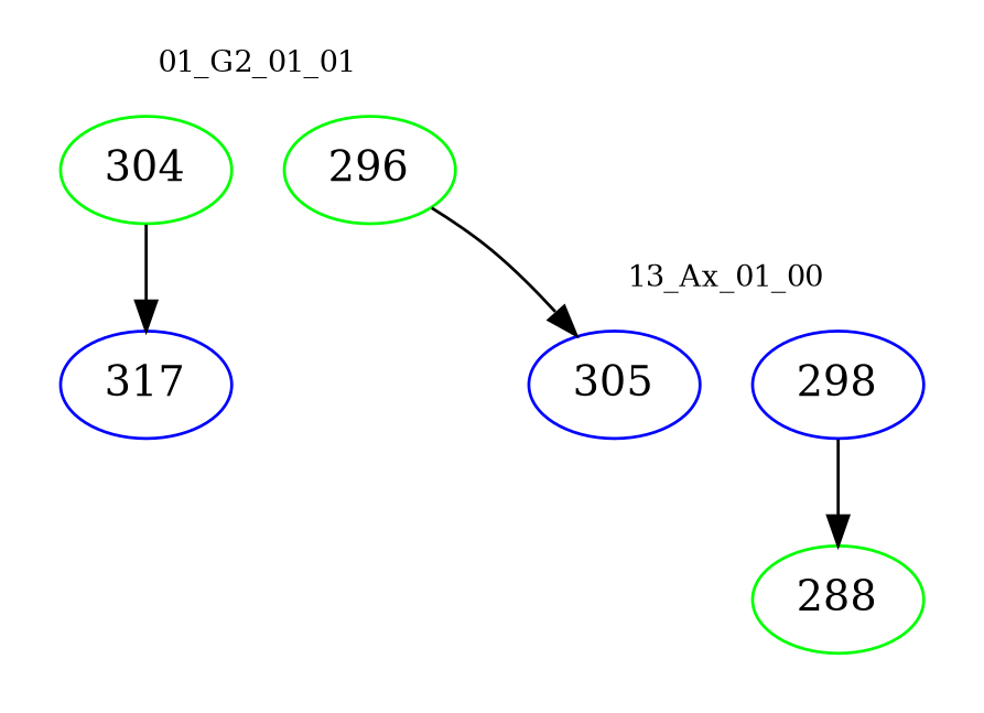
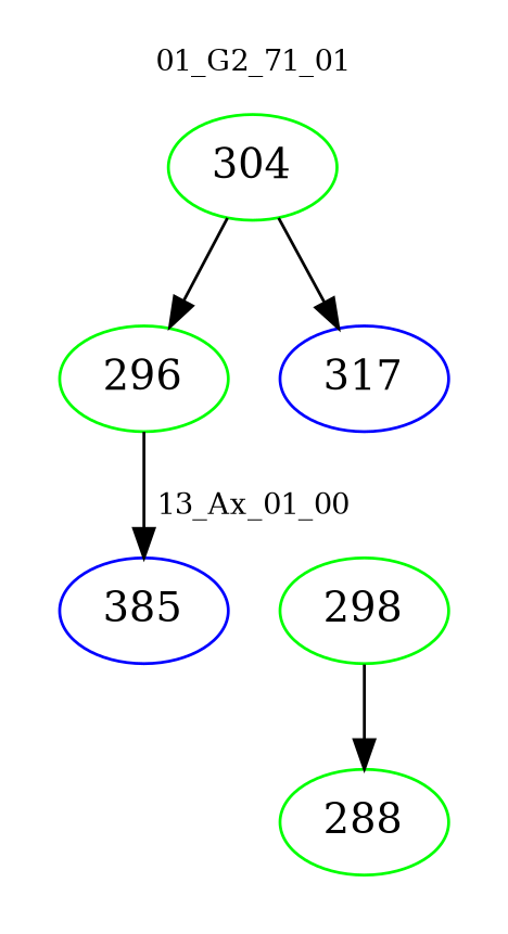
  digraph {
    fontname="DejaVu Serif"
    node [color=blue fontname="DejaVu Serif"]
    edge [color=black fontname="DejaVu Serif"]
-   n1 [label=298]
+   n1 [color=green label=298]
    n2 [color=green label=288]
-   n3 [label=305]
+   n3 [label=385]
    n4 [color=green label=304]
    n5 [color=green label=296]
    n6 [label=317]
    subgraph cluster_1 {
      color=white
      fontsize=10
      label="13_Ax_01_00"
      n1
      n2
      n3
    }
    subgraph cluster_2 {
      color=white
      fontsize=10
-     label="01_G2_01_01"
+     label="01_G2_71_01"
      n4
      n5
      n6
    }
    n1 -> n2
+   n4 -> n5
    n4 -> n6
    n5 -> n3
  }
